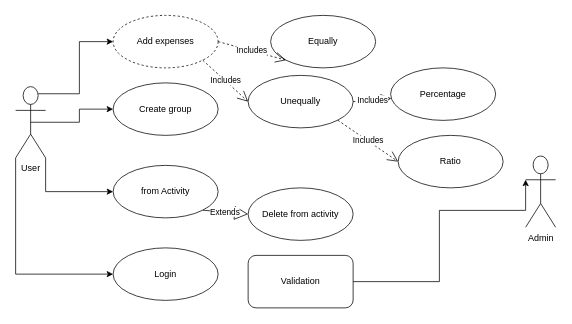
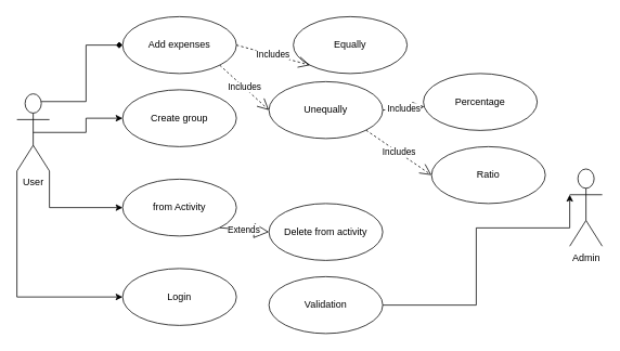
  <mxCell id="0" />
  <mxCell id="1" parent="0" />
  <mxCell id="2" value="Create group" style="ellipse;whiteSpace=wrap;html=1;" parent="1" vertex="1"><mxGeometry x="150" y="110" width="140" height="70" as="geometry" /></mxCell>
  <mxCell id="3" style="edgeStyle=orthogonalEdgeStyle;rounded=0;orthogonalLoop=1;jettySize=auto;html=1;exitX=0.5;exitY=0.5;exitDx=0;exitDy=0;exitPerimeter=0;entryX=0;entryY=0.5;entryDx=0;entryDy=0;" edge="1" parent="1" source="7" target="2"><mxGeometry relative="1" as="geometry" /></mxCell>
  <mxCell id="4" style="edgeStyle=orthogonalEdgeStyle;rounded=0;orthogonalLoop=1;jettySize=auto;html=1;exitX=1;exitY=1;exitDx=0;exitDy=0;exitPerimeter=0;entryX=0;entryY=0.5;entryDx=0;entryDy=0;" edge="1" parent="1" source="7" target="8"><mxGeometry relative="1" as="geometry" /></mxCell>
- <mxCell id="5" style="edgeStyle=orthogonalEdgeStyle;rounded=0;orthogonalLoop=1;jettySize=auto;html=1;exitX=0.75;exitY=0.1;exitDx=0;exitDy=0;exitPerimeter=0;entryX=0;entryY=0.5;entryDx=0;entryDy=0;" edge="1" parent="1" source="7" target="10"><mxGeometry relative="1" as="geometry" /></mxCell>
+ <mxCell id="5" style="edgeStyle=orthogonalEdgeStyle;rounded=0;orthogonalLoop=1;jettySize=auto;html=1;exitX=0.75;exitY=0.1;exitDx=0;exitDy=0;exitPerimeter=0;entryX=0;entryY=0.5;entryDx=0;entryDy=0;endArrow=diamond;" edge="1" parent="1" source="7" target="10"><mxGeometry relative="1" as="geometry" /></mxCell>
  <mxCell id="6" style="edgeStyle=orthogonalEdgeStyle;rounded=0;orthogonalLoop=1;jettySize=auto;html=1;exitX=0;exitY=1;exitDx=0;exitDy=0;exitPerimeter=0;entryX=0;entryY=0.5;entryDx=0;entryDy=0;" edge="1" parent="1" source="7" target="9"><mxGeometry relative="1" as="geometry" /></mxCell>
  <mxCell id="7" value="User" style="shape=umlActor;verticalLabelPosition=bottom;verticalAlign=top;html=1;" parent="1" vertex="1"><mxGeometry x="20" y="115" width="40" height="95" as="geometry" /></mxCell>
  <mxCell id="8" value="from Activity" style="ellipse;whiteSpace=wrap;html=1;" parent="1" vertex="1"><mxGeometry x="150" y="220" width="140" height="70" as="geometry" /></mxCell>
  <mxCell id="9" value="Login" style="ellipse;whiteSpace=wrap;html=1;" parent="1" vertex="1"><mxGeometry x="150" y="330" width="140" height="70" as="geometry" /></mxCell>
- <mxCell id="10" value="Add expenses" style="ellipse;whiteSpace=wrap;html=1;dashed=1;" parent="1" vertex="1"><mxGeometry x="150" y="20" width="140" height="70" as="geometry" /></mxCell>
+ <mxCell id="10" value="Add expenses" style="ellipse;whiteSpace=wrap;html=1;" parent="1" vertex="1"><mxGeometry x="150" y="20" width="140" height="70" as="geometry" /></mxCell>
  <mxCell id="11" value="Admin" style="shape=umlActor;verticalLabelPosition=bottom;verticalAlign=top;html=1;" parent="1" vertex="1"><mxGeometry x="700" y="207.5" width="40" height="95" as="geometry" /></mxCell>
  <mxCell id="12" value="Equally" style="ellipse;whiteSpace=wrap;html=1;" parent="1" vertex="1"><mxGeometry x="360" y="20" width="140" height="70" as="geometry" /></mxCell>
  <mxCell id="13" value="Unequally" style="ellipse;whiteSpace=wrap;html=1;" parent="1" vertex="1"><mxGeometry x="330" y="100" width="140" height="70" as="geometry" /></mxCell>
  <mxCell id="14" value="Percentage" style="ellipse;whiteSpace=wrap;html=1;" vertex="1" parent="1"><mxGeometry x="520" y="90" width="140" height="70" as="geometry" /></mxCell>
  <mxCell id="15" value="Ratio" style="ellipse;whiteSpace=wrap;html=1;" vertex="1" parent="1"><mxGeometry x="530" y="180" width="140" height="70" as="geometry" /></mxCell>
  <mxCell id="16" value="Delete from activity" style="ellipse;whiteSpace=wrap;html=1;" vertex="1" parent="1"><mxGeometry x="330" y="250" width="140" height="70" as="geometry" /></mxCell>
- <mxCell id="17" value="Validation" style="whiteSpace=wrap;html=1;rounded=1;" vertex="1" parent="1"><mxGeometry x="330" y="340" width="140" height="70" as="geometry" /></mxCell>
+ <mxCell id="17" value="Validation" style="ellipse;whiteSpace=wrap;html=1;" vertex="1" parent="1"><mxGeometry x="330" y="340" width="140" height="70" as="geometry" /></mxCell>
  <mxCell id="18" value="Includes" style="endArrow=open;endSize=12;dashed=1;html=1;rounded=0;exitX=1;exitY=0.5;exitDx=0;exitDy=0;entryX=0;entryY=1;entryDx=0;entryDy=0;" edge="1" parent="1" source="10" target="12"><mxGeometry width="160" relative="1" as="geometry"><mxPoint x="310" y="70" as="sourcePoint" /><mxPoint x="440" y="60" as="targetPoint" /></mxGeometry></mxCell>
  <mxCell id="19" value="Includes" style="endArrow=open;endSize=12;dashed=1;html=1;rounded=0;exitX=1;exitY=1;exitDx=0;exitDy=0;entryX=0;entryY=0.5;entryDx=0;entryDy=0;" edge="1" parent="1" source="10" target="13"><mxGeometry width="160" relative="1" as="geometry"><mxPoint x="269" y="85" as="sourcePoint" /><mxPoint x="360" y="110" as="targetPoint" /></mxGeometry></mxCell>
  <mxCell id="20" value="Includes" style="endArrow=open;endSize=12;dashed=1;html=1;rounded=0;exitX=1;exitY=1;exitDx=0;exitDy=0;" edge="1" parent="1" target="14"><mxGeometry width="160" relative="1" as="geometry"><mxPoint x="470" y="135" as="sourcePoint" /><mxPoint x="531" y="190" as="targetPoint" /></mxGeometry></mxCell>
  <mxCell id="21" value="Includes" style="endArrow=open;endSize=12;dashed=1;html=1;rounded=0;entryX=0;entryY=0.5;entryDx=0;entryDy=0;exitX=1;exitY=1;exitDx=0;exitDy=0;" edge="1" parent="1" source="13" target="15"><mxGeometry width="160" relative="1" as="geometry"><mxPoint x="450" y="200" as="sourcePoint" /><mxPoint x="500" y="215" as="targetPoint" /></mxGeometry></mxCell>
  <mxCell id="22" value="Extends" style="endArrow=block;endSize=16;endFill=0;html=1;rounded=0;entryX=0;entryY=0.5;entryDx=0;entryDy=0;exitX=1;exitY=1;exitDx=0;exitDy=0;" edge="1" parent="1" source="8" target="16"><mxGeometry width="160" relative="1" as="geometry"><mxPoint x="260" y="230" as="sourcePoint" /><mxPoint x="420" y="230" as="targetPoint" /></mxGeometry></mxCell>
  <mxCell id="23" style="edgeStyle=orthogonalEdgeStyle;rounded=0;orthogonalLoop=1;jettySize=auto;html=1;exitX=1;exitY=0.5;exitDx=0;exitDy=0;entryX=0;entryY=0.333;entryDx=0;entryDy=0;entryPerimeter=0;" edge="1" parent="1" source="17" target="11"><mxGeometry relative="1" as="geometry"><Array as="points"><mxPoint x="585" y="375" /><mxPoint x="585" y="280" /><mxPoint x="700" y="280" /></Array></mxGeometry></mxCell>
